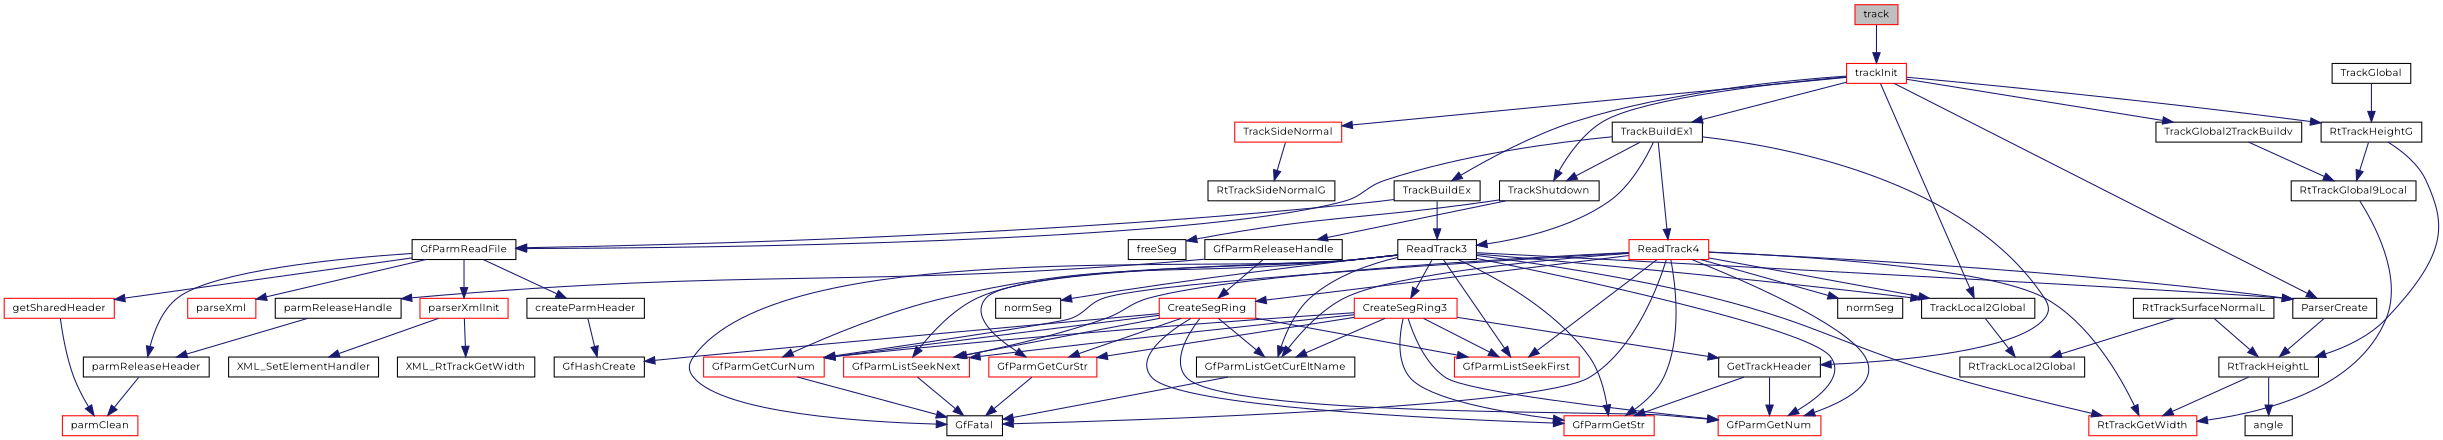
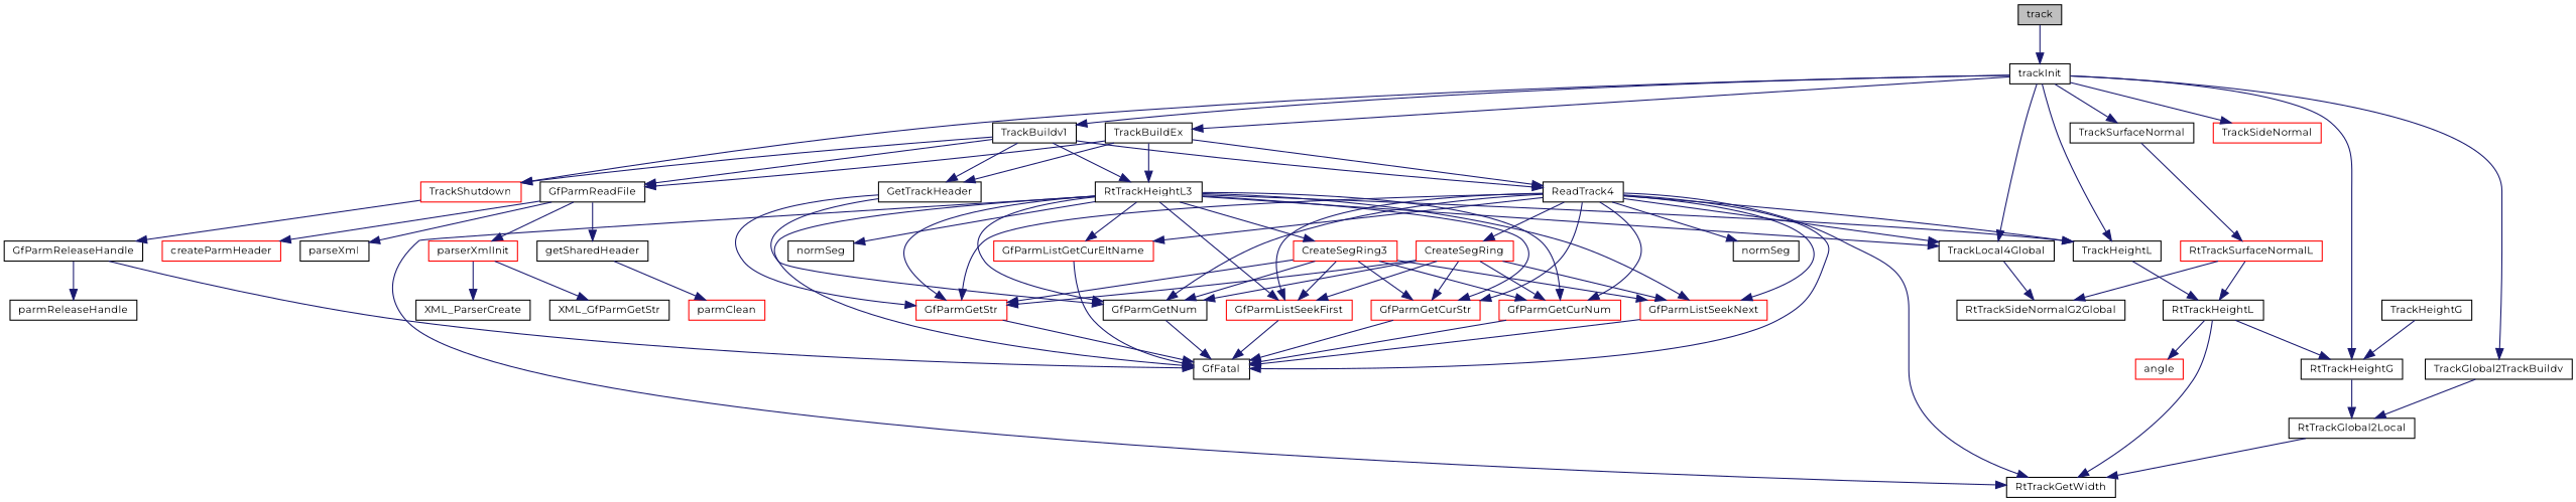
  digraph {
    fontname=Montserrat
    rankdir=TB
    node [color=black fillcolor=white fontname=Montserrat fontsize=10 shape=record style=filled]
    edge [color=midnightblue fontname=Montserrat fontsize=10 labelfontname=Helvetica labelfontsize=10 style=solid]
-   n1 [color=red fillcolor=grey75 fontcolor=black height=0.2 label=track width=0.4]
-   n2 [color=red height=0.2 label=trackInit width=0.4]
-   n3 [height=0.2 label=TrackBuildEx1 width=0.4]
-   n4 [height=0.2 label=TrackShutdown width=0.4]
-   n5 [height=0.2 label=TrackLocal2Global width=0.4]
-   n6 [height=0.2 label=ParserCreate width=0.4]
+   n1 [fillcolor=grey75 fontcolor=black height=0.2 label=track width=0.4]
+   n2 [height=0.2 label=trackInit width=0.4]
+   n3 [height=0.2 label=TrackBuildv1 width=0.4]
+   n4 [color=red height=0.2 label=TrackShutdown width=0.4]
+   n5 [height=0.2 label=TrackLocal4Global width=0.4]
+   n6 [height=0.2 label=TrackHeightL width=0.4]
    n7 [height=0.2 label=TrackBuildEx width=0.4]
    n8 [height=0.2 label=TrackGlobal2TrackBuildv width=0.4]
    n9 [color=red height=0.2 label=TrackSideNormal width=0.4]
+   n10 [height=0.2 label=TrackSurfaceNormal width=0.4]
    n11 [height=0.2 label=RtTrackHeightG width=0.4]
    n12 [height=0.2 label=GfParmReadFile width=0.4]
    n13 [height=0.2 label=GetTrackHeader width=0.4]
-   n14 [height=0.2 label=ReadTrack3 width=0.4]
-   n15 [color=red height=0.2 label=ReadTrack4 width=0.4]
-   n16 [height=0.2 label=freeSeg width=0.4]
+   n14 [height=0.2 label=RtTrackHeightL3 width=0.4]
+   n15 [height=0.2 label=ReadTrack4 width=0.4]
    n17 [height=0.2 label=GfParmReleaseHandle width=0.4]
-   n18 [height=0.2 label=RtTrackLocal2Global width=0.4]
+   n18 [height=0.2 label=RtTrackSideNormalG2Global width=0.4]
    n19 [height=0.2 label=RtTrackHeightL width=0.4]
-   n20 [height=0.2 label=TrackGlobal width=0.4]
-   n21 [height=0.2 label=RtTrackGlobal9Local width=0.4]
-   n22 [height=0.2 label=RtTrackSideNormalG width=0.4]
-   n23 [height=0.2 label=RtTrackSurfaceNormalL width=0.4]
-   n24 [height=0.2 label=parmReleaseHeader width=0.4]
-   n25 [color=red height=0.2 label=getSharedHeader width=0.4]
-   n26 [height=0.2 label=createParmHeader width=0.4]
+   n20 [height=0.2 label=TrackHeightG width=0.4]
+   n21 [height=0.2 label=RtTrackGlobal2Local width=0.4]
+   n23 [color=red height=0.2 label=RtTrackSurfaceNormalL width=0.4]
+   n25 [height=0.2 label=getSharedHeader width=0.4]
+   n26 [color=red height=0.2 label=createParmHeader width=0.4]
    n27 [color=red height=0.2 label=parserXmlInit width=0.4]
-   n28 [color=red height=0.2 label=parseXml width=0.4]
+   n28 [height=0.2 label=parseXml width=0.4]
    n29 [color=red height=0.2 label=GfParmGetStr width=0.4]
-   n30 [color=red height=0.2 label=GfParmGetNum width=0.4]
+   n30 [height=0.2 label=GfParmGetNum width=0.4]
    n31 [height=0.2 label=GfFatal width=0.4]
    n32 [color=red height=0.2 label=CreateSegRing3 width=0.4]
    n33 [color=red height=0.2 label=GfParmListSeekFirst width=0.4]
    n34 [color=red height=0.2 label=GfParmGetCurStr width=0.4]
    n35 [color=red height=0.2 label=GfParmGetCurNum width=0.4]
-   n36 [height=0.2 label=GfParmListGetCurEltName width=0.4]
+   n36 [color=red height=0.2 label=GfParmListGetCurEltName width=0.4]
    n37 [color=red height=0.2 label=GfParmListSeekNext width=0.4]
-   n38 [color=red height=0.2 label=RtTrackGetWidth width=0.4]
+   n38 [height=0.2 label=RtTrackGetWidth width=0.4]
    n39 [height=0.2 label=normSeg width=0.4]
    n40 [color=red height=0.2 label=CreateSegRing width=0.4]
    n41 [height=0.2 label=normSeg width=0.4]
    n42 [height=0.2 label=parmReleaseHandle width=0.4]
    n43 [color=red height=0.2 label=parmClean width=0.4]
-   n44 [height=0.2 label=GfHashCreate width=0.4]
-   n45 [height=0.2 label=XML_RtTrackGetWidth width=0.4]
-   n46 [height=0.2 label=XML_SetElementHandler width=0.4]
-   n47 [height=0.2 label=angle width=0.4]
+   n45 [height=0.2 label=XML_ParserCreate width=0.4]
+   n46 [height=0.2 label=XML_GfParmGetStr width=0.4]
+   n47 [color=red height=0.2 label=angle width=0.4]
    n1 -> n2
    n2 -> n3
    n2 -> n4
    n2 -> n5
    n2 -> n6
    n2 -> n7
    n2 -> n8
    n2 -> n9
+   n2 -> n10
    n2 -> n11
    n3 -> n4
    n3 -> n12
    n3 -> n13
    n3 -> n14
    n3 -> n15
-   n4 -> n16
    n4 -> n17
    n5 -> n18
    n6 -> n19
    n7 -> n12
-   n32 -> n13
+   n7 -> n13
    n7 -> n14
+   n7 -> n15
    n8 -> n21
-   n9 -> n22
-   n11 -> n19
+   n10 -> n23
+   n19 -> n11
    n11 -> n21
-   n12 -> n24
    n12 -> n25
    n12 -> n26
    n12 -> n27
    n12 -> n28
    n13 -> n29
    n13 -> n30
    n14 -> n5
    n14 -> n6
    n14 -> n29
    n14 -> n30
    n14 -> n31
    n14 -> n32
    n14 -> n33
    n14 -> n34
    n14 -> n35
    n14 -> n36
    n14 -> n37
    n14 -> n38
    n14 -> n39
    n15 -> n5
    n15 -> n6
    n15 -> n29
    n15 -> n30
    n15 -> n31
    n15 -> n33
+   n15 -> n34
    n15 -> n35
    n15 -> n36
    n15 -> n37
    n15 -> n38
    n15 -> n40
    n15 -> n41
-   n17 -> n40
+   n17 -> n31
    n17 -> n42
    n19 -> n38
    n19 -> n47
    n20 -> n11
    n21 -> n38
    n23 -> n18
    n23 -> n19
-   n24 -> n43
    n25 -> n43
-   n26 -> n44
    n27 -> n45
    n27 -> n46
+   n29 -> n31
+   n30 -> n31
    n32 -> n29
    n32 -> n30
    n32 -> n33
    n32 -> n34
    n32 -> n35
-   n32 -> n36
    n32 -> n37
+   n33 -> n31
    n34 -> n31
    n35 -> n31
    n36 -> n31
    n37 -> n31
    n40 -> n29
    n40 -> n30
    n40 -> n33
    n40 -> n34
    n40 -> n35
-   n40 -> n36
    n40 -> n37
-   n40 -> n44
-   n42 -> n24
  }
